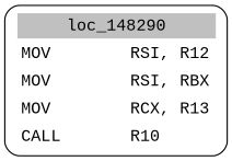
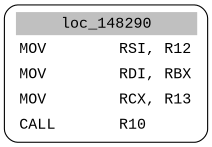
  digraph {
-   n1 [fontname="Courier New" label=<<table border="0" cellborder="0" cellpadding="3"><tr><td align="center" colspan="2" bgcolor="grey">loc_148290</td></tr><tr><td align="left">MOV        RSI, R12</td></tr><tr><td align="left">MOV        RSI, RBX</td></tr><tr><td align="left">MOV        RCX, R13</td></tr><tr><td align="left">CALL       R10</td></tr></table>> shape=Mrecord]
+   n1 [fontname="Courier New" label=<<table border="0" cellborder="0" cellpadding="3"><tr><td align="center" colspan="2" bgcolor="grey">loc_148290</td></tr><tr><td align="left">MOV        RSI, R12</td></tr><tr><td align="left">MOV        RDI, RBX</td></tr><tr><td align="left">MOV        RCX, R13</td></tr><tr><td align="left">CALL       R10</td></tr></table>> shape=Mrecord]
  }
